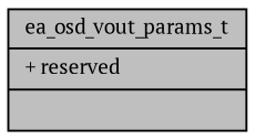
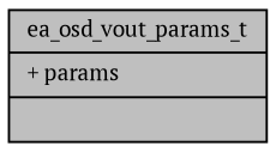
  digraph {
    fontname="PT Serif"
-   n1 [color=black fillcolor=grey75 fontcolor=black fontname="PT Serif" fontsize=10 height=0.2 label="{ea_osd_vout_params_t\n|+ reserved\l|}" shape=record style=filled width=0.4]
+   n1 [color=black fillcolor=grey75 fontcolor=black fontname="PT Serif" fontsize=10 height=0.2 label="{ea_osd_vout_params_t\n|+ params\l|}" shape=record style=filled width=0.4]
  }
